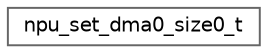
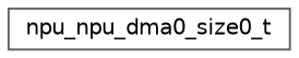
  digraph {
    rankdir=LR
-   n1 [color=grey40 fillcolor=white fontname=Helvetica fontsize=10 height=0.2 label=npu_set_dma0_size0_t shape=box style=filled width=0.4]
+   n1 [color=grey40 fillcolor=white fontname=Helvetica fontsize=10 height=0.2 label=npu_npu_dma0_size0_t shape=box style=filled width=0.4]
  }
